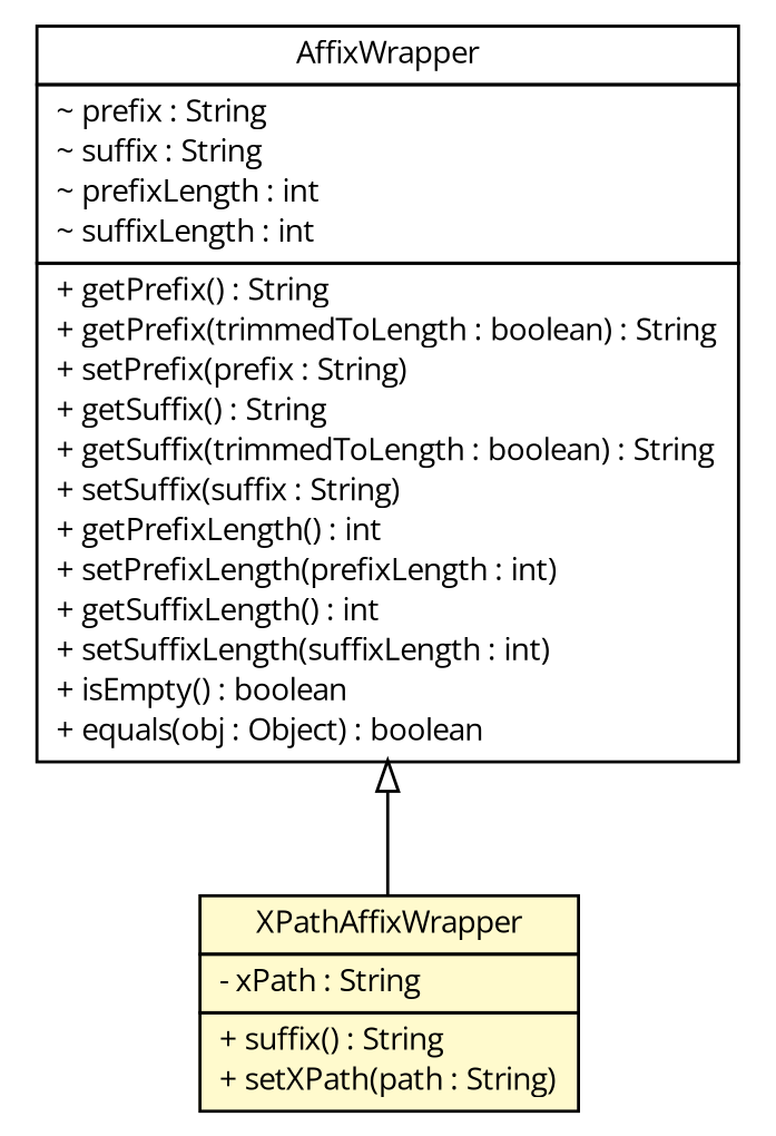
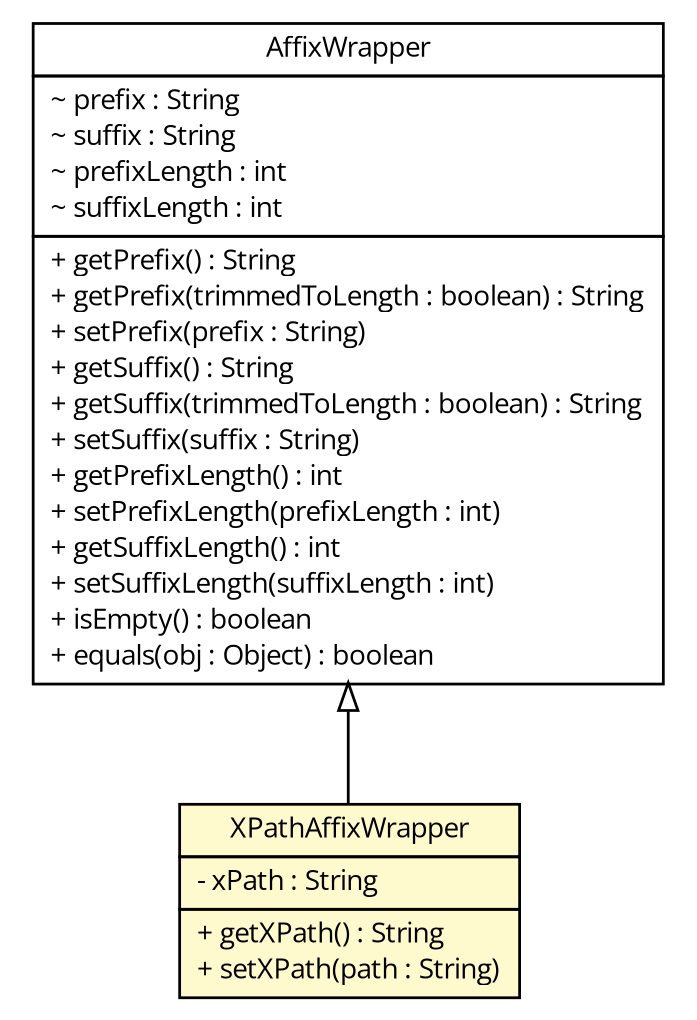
  digraph {
    nodesep=0.25
    ranksep=0.5
    fontname="Open Sans"
    node [fontcolor=black fontname="Open Sans" fontsize=10.0 shape=plaintext]
-   n1 [label=<<table title="tud.iir.extraction.entity.XPathAffixWrapper" border="0" cellborder="1" cellspacing="0" cellpadding="2" port="p" bgcolor="lemonChiffon" href="./XPathAffixWrapper.html"> 		<tr><td><table border="0" cellspacing="0" cellpadding="1"> <tr><td align="center" balign="center"> XPathAffixWrapper </td></tr> 		</table></td></tr> 		<tr><td><table border="0" cellspacing="0" cellpadding="1"> <tr><td align="left" balign="left"> - xPath : String </td></tr> 		</table></td></tr> 		<tr><td><table border="0" cellspacing="0" cellpadding="1"> <tr><td align="left" balign="left"> + suffix() : String </td></tr> <tr><td align="left" balign="left"> + setXPath(path : String) </td></tr> 		</table></td></tr> 		</table>>]
+   n1 [label=<<table title="tud.iir.extraction.entity.XPathAffixWrapper" border="0" cellborder="1" cellspacing="0" cellpadding="2" port="p" bgcolor="lemonChiffon" href="./XPathAffixWrapper.html"> 		<tr><td><table border="0" cellspacing="0" cellpadding="1"> <tr><td align="center" balign="center"> XPathAffixWrapper </td></tr> 		</table></td></tr> 		<tr><td><table border="0" cellspacing="0" cellpadding="1"> <tr><td align="left" balign="left"> - xPath : String </td></tr> 		</table></td></tr> 		<tr><td><table border="0" cellspacing="0" cellpadding="1"> <tr><td align="left" balign="left"> + getXPath() : String </td></tr> <tr><td align="left" balign="left"> + setXPath(path : String) </td></tr> 		</table></td></tr> 		</table>>]
    n2 [label=<<table title="tud.iir.extraction.entity.AffixWrapper" border="0" cellborder="1" cellspacing="0" cellpadding="2" port="p" href="./AffixWrapper.html"> 		<tr><td><table border="0" cellspacing="0" cellpadding="1"> <tr><td align="center" balign="center"> AffixWrapper </td></tr> 		</table></td></tr> 		<tr><td><table border="0" cellspacing="0" cellpadding="1"> <tr><td align="left" balign="left"> ~ prefix : String </td></tr> <tr><td align="left" balign="left"> ~ suffix : String </td></tr> <tr><td align="left" balign="left"> ~ prefixLength : int </td></tr> <tr><td align="left" balign="left"> ~ suffixLength : int </td></tr> 		</table></td></tr> 		<tr><td><table border="0" cellspacing="0" cellpadding="1"> <tr><td align="left" balign="left"> + getPrefix() : String </td></tr> <tr><td align="left" balign="left"> + getPrefix(trimmedToLength : boolean) : String </td></tr> <tr><td align="left" balign="left"> + setPrefix(prefix : String) </td></tr> <tr><td align="left" balign="left"> + getSuffix() : String </td></tr> <tr><td align="left" balign="left"> + getSuffix(trimmedToLength : boolean) : String </td></tr> <tr><td align="left" balign="left"> + setSuffix(suffix : String) </td></tr> <tr><td align="left" balign="left"> + getPrefixLength() : int </td></tr> <tr><td align="left" balign="left"> + setPrefixLength(prefixLength : int) </td></tr> <tr><td align="left" balign="left"> + getSuffixLength() : int </td></tr> <tr><td align="left" balign="left"> + setSuffixLength(suffixLength : int) </td></tr> <tr><td align="left" balign="left"> + isEmpty() : boolean </td></tr> <tr><td align="left" balign="left"> + equals(obj : Object) : boolean </td></tr> 		</table></td></tr> 		</table>>]
    n2 -> n1 [arrowtail=empty dir=back fontname="Open Sans" fontsize=10 headport=p labelfontname=arial labelfontsize=10 tailport=p]
  }
